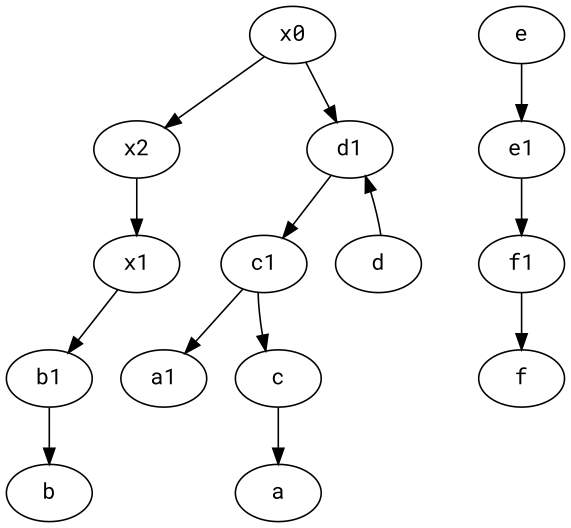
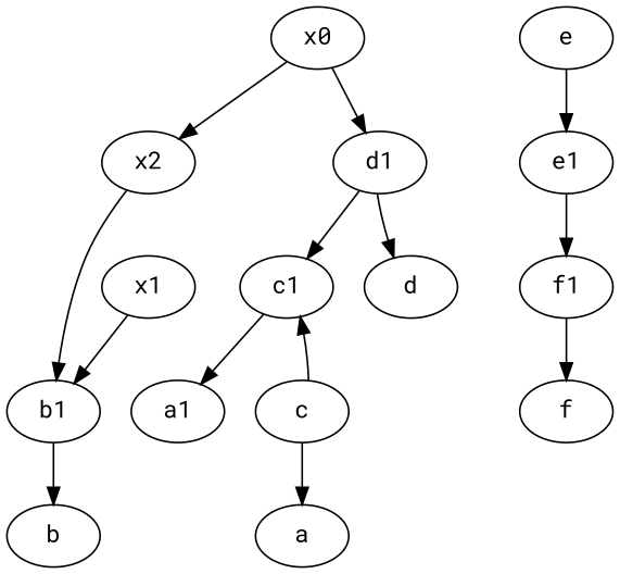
  digraph {
    fontname="Roboto Mono"
    node [fontname="Roboto Mono"]
    edge [fontname="Roboto Mono"]
    b1
    b
    e
    e1
    f1
    x2
    x1
    x0
    d1
    c1
    d
    a1
    c
    a
    f
    b1 -> b
    e -> e1
    e1 -> f1
    f1 -> f
-   x2 -> x1
+   x2 -> b1
    x1 -> b1
    x0 -> x2
    x0 -> d1
    d1 -> c1
-   d -> d1
+   d1 -> d
    c1 -> a1
-   c1 -> c
+   c -> c1
    c -> a
  }
